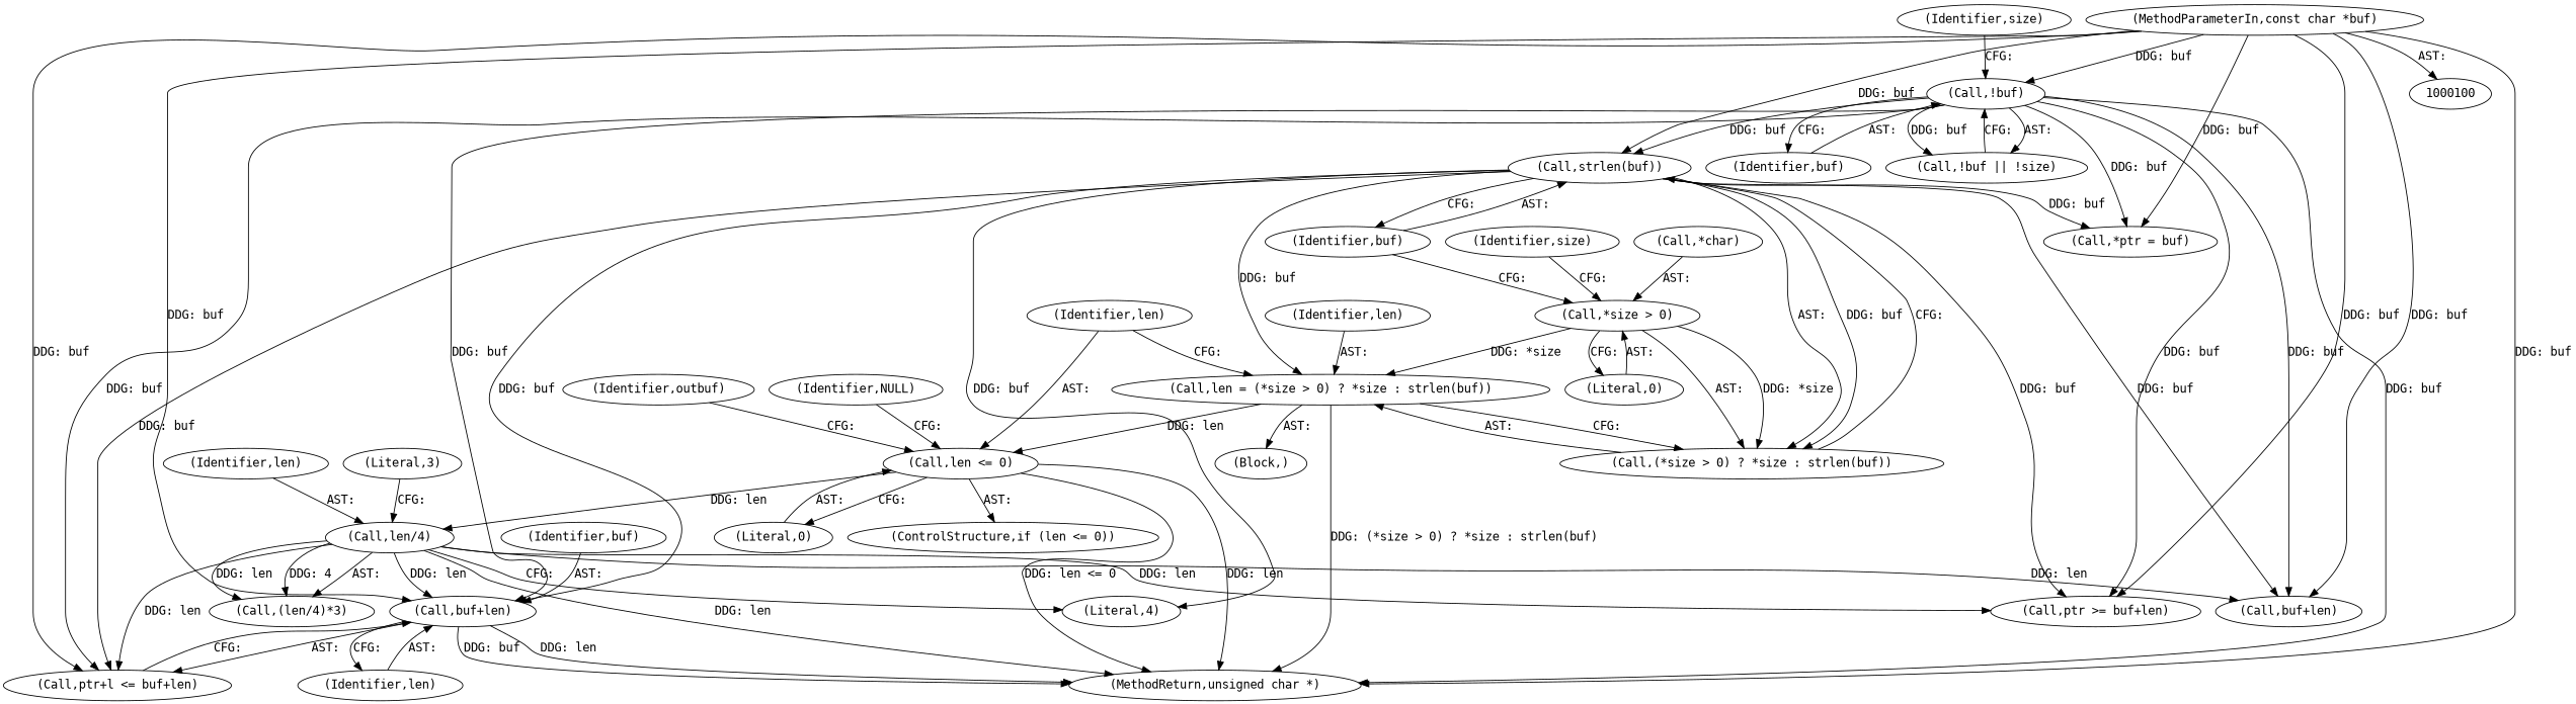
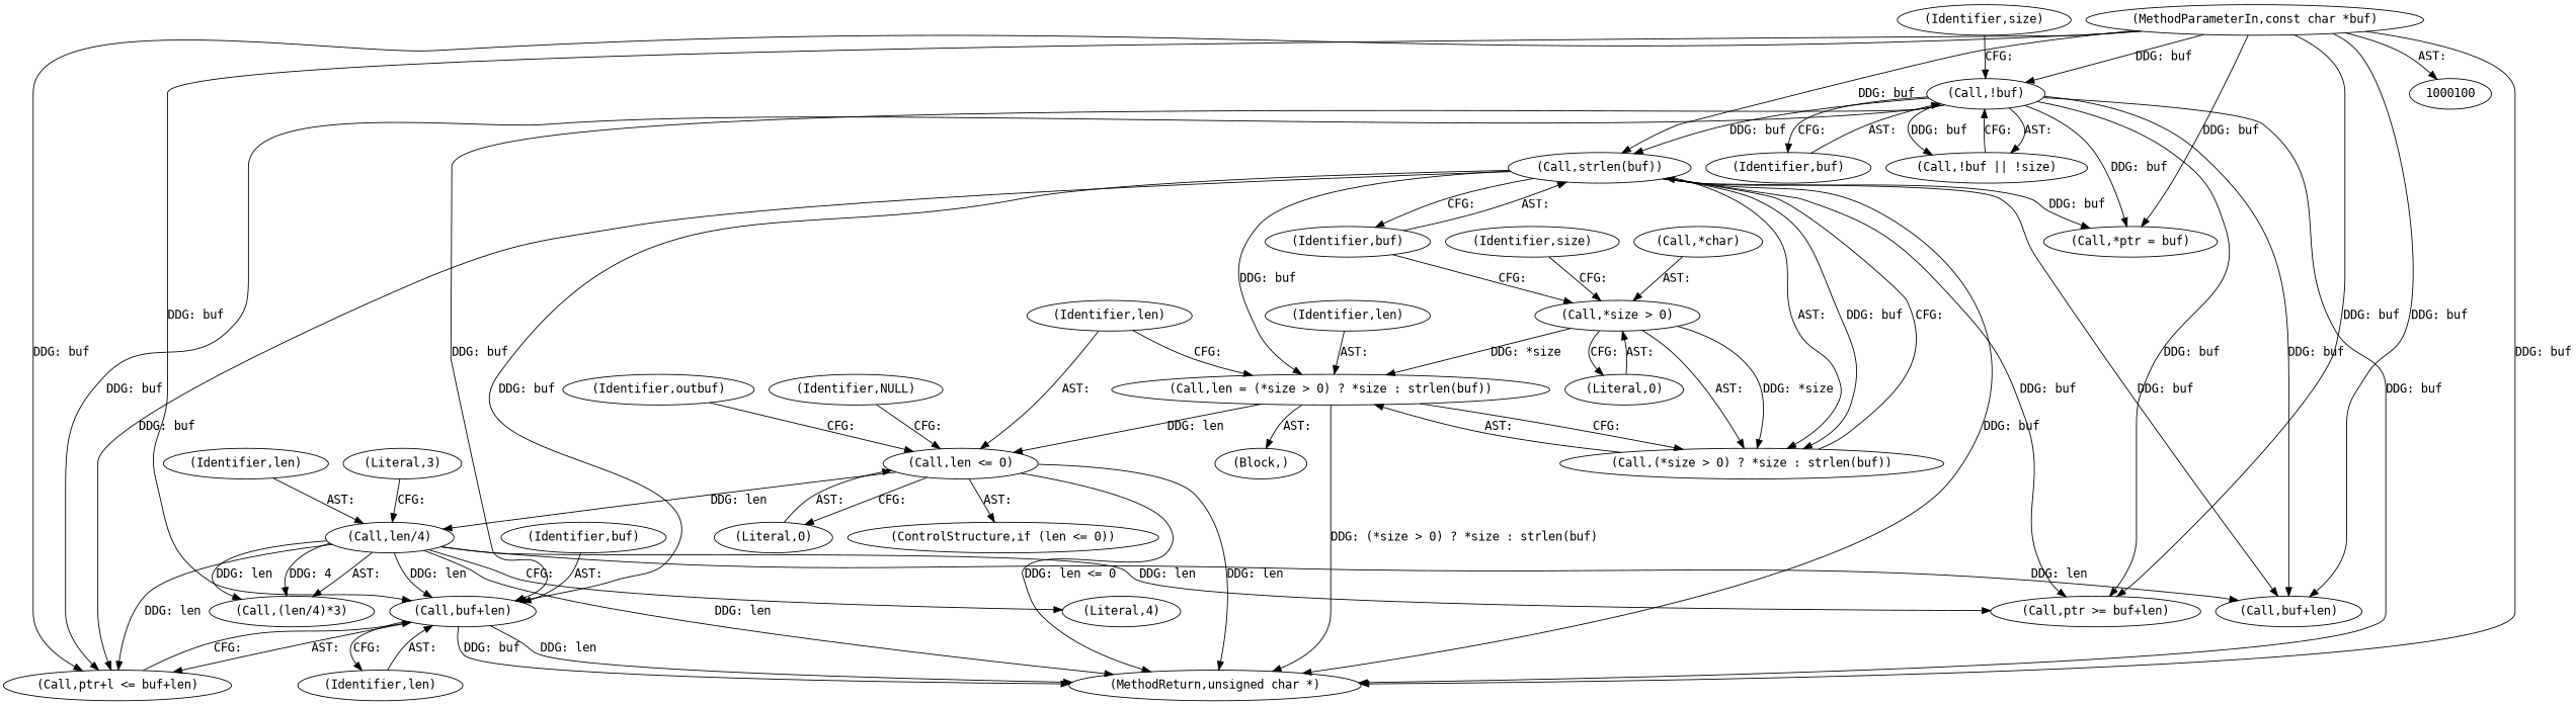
  digraph {
    fontname="DejaVu Sans Mono"
    node [fontname="DejaVu Sans Mono"]
    edge [fontname="DejaVu Sans Mono"]
    n1 [label="(Call,buf+len)"]
    n2 [label="(Call,ptr+l <= buf+len)"]
    n3 [label="(MethodReturn,unsigned char *)"]
    n4 [label="(Identifier,len)"]
    n5 [label="(MethodParameterIn,const char *buf)"]
    n6 [label="(Call,!buf)"]
    n7 [label="(Call,strlen(buf))"]
    n8 [label="(Call,buf+len)"]
    n9 [label="(Call,ptr >= buf+len)"]
    n10 [label="(Call,*ptr = buf)"]
    1000100
    n12 [label="(Identifier,buf)"]
    n13 [label="(Call,!buf || !size)"]
    n14 [label="(Call,len = (*size > 0) ? *size : strlen(buf))"]
    n15 [label="(Call,(*size > 0) ? *size : strlen(buf))"]
    n16 [label="(Identifier,buf)"]
    n17 [label="(Call,len <= 0)"]
    n18 [label="(Block,)"]
    n19 [label="(Call,*size > 0)"]
    n20 [label="(Call,len/4)"]
    n21 [label="(Literal,4)"]
    n22 [label="(Call,(len/4)*3)"]
    n23 [label="(Literal,0)"]
    n24 [label="(ControlStructure,if (len <= 0))"]
    n25 [label="(Literal,0)"]
    n26 [label="(Identifier,NULL)"]
    n27 [label="(Identifier,outbuf)"]
    n28 [label="(Identifier,size)"]
    n29 [label="(Identifier,size)"]
    n30 [label="(Identifier,buf)"]
    n31 [label="(Literal,3)"]
    n32 [label="(Identifier,len)"]
    n33 [label="(Identifier,len)"]
    n34 [label="(Identifier,len)"]
    n35 [label="(Call,*char)"]
    n1 -> n2 [label="AST: "]
    n1 -> n3 [label="DDG: buf"]
    n1 -> n3 [label="DDG: len"]
    n1 -> n4 [label="CFG: "]
    n2 -> n1 [label="CFG: "]
    n4 -> n1 [label="AST: "]
    n5 -> n1 [label="DDG: buf"]
    n5 -> n2 [label="DDG: buf"]
    n5 -> n3 [label="DDG: buf"]
    n5 -> n6 [label="DDG: buf"]
    n5 -> n7 [label="DDG: buf"]
    n5 -> n8 [label="DDG: buf"]
    n5 -> n9 [label="DDG: buf"]
    n5 -> n10 [label="DDG: buf"]
    n5 -> 1000100 [label="AST: "]
    n6 -> n1 [label="DDG: buf"]
    n6 -> n2 [label="DDG: buf"]
    n6 -> n3 [label="DDG: buf"]
    n6 -> n7 [label="DDG: buf"]
    n6 -> n8 [label="DDG: buf"]
    n6 -> n9 [label="DDG: buf"]
    n6 -> n10 [label="DDG: buf"]
    n6 -> n12 [label="CFG: "]
    n6 -> n13 [label="AST: "]
    n6 -> n13 [label="DDG: buf"]
    n7 -> n1 [label="DDG: buf"]
    n7 -> n2 [label="DDG: buf"]
-   n7 -> n21 [label="DDG: buf"]
+   n7 -> n3 [label="DDG: buf"]
    n7 -> n8 [label="DDG: buf"]
    n7 -> n9 [label="DDG: buf"]
    n7 -> n10 [label="DDG: buf"]
    n7 -> n14 [label="DDG: buf"]
    n7 -> n15 [label="AST: "]
    n7 -> n15 [label="DDG: buf"]
    n7 -> n16 [label="CFG: "]
    n12 -> n6 [label="AST: "]
    n13 -> n6 [label="CFG: "]
    n14 -> n3 [label="DDG: (*size > 0) ? *size : strlen(buf)"]
    n14 -> n15 [label="CFG: "]
    n14 -> n17 [label="DDG: len"]
    n14 -> n18 [label="AST: "]
    n15 -> n7 [label="CFG: "]
    n15 -> n14 [label="AST: "]
    n16 -> n7 [label="AST: "]
    n16 -> n19 [label="CFG: "]
    n17 -> n3 [label="DDG: len"]
    n17 -> n3 [label="DDG: len <= 0"]
    n17 -> n20 [label="DDG: len"]
    n17 -> n23 [label="CFG: "]
    n17 -> n24 [label="AST: "]
    n19 -> n14 [label="DDG: *size"]
    n19 -> n15 [label="AST: "]
    n19 -> n15 [label="DDG: *size"]
    n19 -> n25 [label="CFG: "]
    n20 -> n1 [label="DDG: len"]
    n20 -> n2 [label="DDG: len"]
    n20 -> n3 [label="DDG: len"]
    n20 -> n8 [label="DDG: len"]
    n20 -> n9 [label="DDG: len"]
    n20 -> n21 [label="CFG: "]
    n20 -> n22 [label="AST: "]
    n20 -> n22 [label="DDG: len"]
    n20 -> n22 [label="DDG: 4"]
    n23 -> n17 [label="AST: "]
    n25 -> n19 [label="AST: "]
    n26 -> n17 [label="CFG: "]
    n27 -> n17 [label="CFG: "]
    n28 -> n6 [label="CFG: "]
    n29 -> n19 [label="CFG: "]
    n30 -> n1 [label="AST: "]
    n31 -> n20 [label="CFG: "]
    n32 -> n14 [label="AST: "]
    n33 -> n14 [label="CFG: "]
    n33 -> n17 [label="AST: "]
    n34 -> n20 [label="AST: "]
    n35 -> n19 [label="AST: "]
  }
